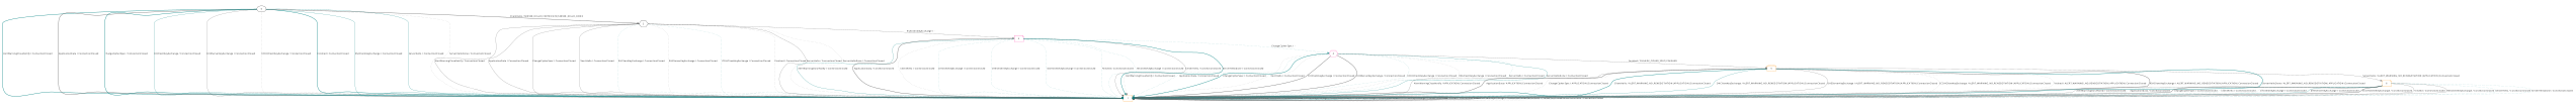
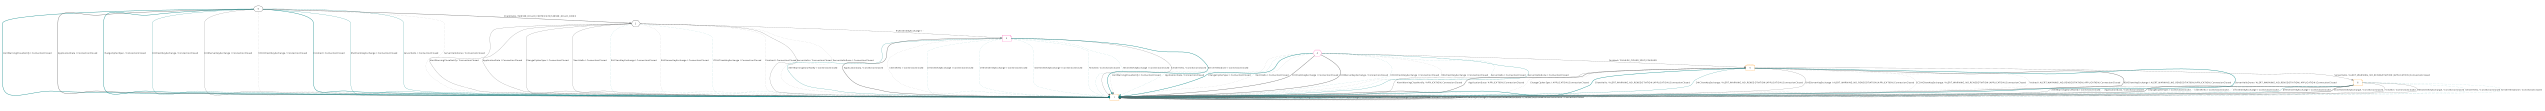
  digraph {
    fontname="Open Sans"
    node [color=darkorange fontname="Open Sans" shape=note]
    edge [arrowhead=box color=gray40 fontname="Open Sans" style=dotted]
    n1 [color=black label=0 shape=ellipse]
    n2 [label=1]
    n3 [color=black label=2 shape=hexagon]
    n4 [color=deeppink label=3]
    n5 [color=deeppink label=4 shape=hexagon]
    n6 [label=5 shape=cylinder]
    n7 [label=6]
    n1 -> n2 [color=teal label="AlertWarningCloseNotify / ConnectionClosed" style=bold]
    n1 -> n2 [label="ApplicationData / ConnectionClosed" style=bold]
    n1 -> n2 [color=teal label="ChangeCipherSpec / ConnectionClosed" style=bold]
    n1 -> n2 [arrowhead=tee color=teal label="DHClientKeyExchange / ConnectionClosed" style=solid]
    n1 -> n2 [arrowhead=tee label="DHEServerKeyExchange / ConnectionClosed" style=solid]
    n1 -> n2 [label="ECDHClientKeyExchange / ConnectionClosed"]
    n1 -> n2 [arrowhead=tee color=teal label="Finished / ConnectionClosed" style=bold]
    n1 -> n2 [arrowhead=normal color=teal label="RSAClientKeyExchange / ConnectionClosed" style=solid]
    n1 -> n2 [color=teal label="ServerHello / ConnectionClosed" style=solid]
    n1 -> n2 [arrowhead=normal label="ServerHelloDone / ConnectionClosed"]
    n1 -> n3 [arrowhead=normal label="ClientHello / SERVER_HELLO|CERTIFICATE|SERVER_HELLO_DONE" style=bold]
    n2 -> n2 [arrowhead=tee label="AlertWarningCloseNotify / ConnectionClosed" style=solid]
    n2 -> n2 [color=teal label="ApplicationData / ConnectionClosed" style=solid]
    n2 -> n2 [label="ChangeCipherSpec / ConnectionClosed" style=solid]
    n2 -> n2 [arrowhead=tee label="ClientHello / ConnectionClosed" style=solid]
    n2 -> n2 [arrowhead=tee label="DHClientKeyExchange / ConnectionClosed" style=bold]
    n2 -> n2 [arrowhead=tee color=teal label="DHEServerKeyExchange / ConnectionClosed" style=solid]
    n2 -> n2 [arrowhead=tee color=teal label="ECDHClientKeyExchange / ConnectionClosed" style=solid]
    n2 -> n2 [arrowhead=normal label="Finished / ConnectionClosed" style=bold]
    n2 -> n2 [label="RSAClientKeyExchange / ConnectionClosed" style=bold]
    n2 -> n2 [arrowhead=normal label="ServerHello / ConnectionClosed"]
    n2 -> n2 [arrowhead=normal label="ServerHelloDone / ConnectionClosed"]
    n3 -> n2 [label="AlertWarningCloseNotify / ConnectionClosed" style=solid]
    n3 -> n2 [arrowhead=tee label="ApplicationData / ConnectionClosed" style=solid]
    n3 -> n2 [arrowhead=tee label="ChangeCipherSpec / ConnectionClosed" style=solid]
    n3 -> n2 [arrowhead=normal label="ClientHello / ConnectionClosed" style=solid]
    n3 -> n2 [color=teal label="DHClientKeyExchange / ConnectionClosed"]
    n3 -> n2 [arrowhead=tee label="DHEServerKeyExchange / ConnectionClosed"]
    n3 -> n2 [color=teal label="ECDHClientKeyExchange / ConnectionClosed"]
    n3 -> n2 [arrowhead=tee label="Finished / ConnectionClosed"]
    n3 -> n2 [label="ServerHello / ConnectionClosed" style=solid]
    n3 -> n2 [label="ServerHelloDone / ConnectionClosed"]
    n3 -> n4 [arrowhead=normal label="RSAClientKeyExchange / -" style=solid]
    n4 -> n2 [arrowhead=tee color=teal label="AlertWarningCloseNotify / ConnectionClosed" style=solid]
    n4 -> n2 [arrowhead=tee label="ApplicationData / ConnectionClosed" style=bold]
    n4 -> n2 [label="ClientHello / ConnectionClosed"]
    n4 -> n2 [arrowhead=normal color=teal label="DHClientKeyExchange / ConnectionClosed"]
    n4 -> n2 [arrowhead=normal color=teal label="DHEServerKeyExchange / ConnectionClosed"]
    n4 -> n2 [arrowhead=tee color=teal label="ECDHClientKeyExchange / ConnectionClosed"]
    n4 -> n2 [arrowhead=tee color=teal label="Finished / ConnectionClosed"]
    n4 -> n2 [arrowhead=tee color=teal label="RSAClientKeyExchange / ConnectionClosed"]
    n4 -> n2 [label="ServerHello / ConnectionClosed" style=solid]
    n4 -> n2 [arrowhead=normal color=teal label="ServerHelloDone / ConnectionClosed" style=bold]
-   n4 -> n5 [arrowhead=normal color=teal label="ChangeCipherSpec / -"]
    n5 -> n2 [arrowhead=normal label="AlertWarningCloseNotify / ConnectionClosed"]
    n5 -> n2 [arrowhead=normal color=teal label="ApplicationData / ConnectionClosed"]
    n5 -> n2 [color=teal label="ChangeCipherSpec / ConnectionClosed" style=bold]
    n5 -> n2 [arrowhead=normal label="ClientHello / ConnectionClosed"]
    n5 -> n2 [arrowhead=normal label="DHClientKeyExchange / ConnectionClosed" style=bold]
    n5 -> n2 [label="DHEServerKeyExchange / ConnectionClosed" style=bold]
    n5 -> n2 [arrowhead=tee color=teal label="ECDHClientKeyExchange / ConnectionClosed"]
    n5 -> n2 [arrowhead=tee label="RSAClientKeyExchange / ConnectionClosed"]
    n5 -> n2 [arrowhead=tee color=teal label="ServerHello / ConnectionClosed"]
    n5 -> n2 [arrowhead=tee color=teal label="ServerHelloDone / ConnectionClosed" style=solid]
    n5 -> n6 [label="Finished / CHANGE_CIPHER_SPEC|FINISHED" style=solid]
    n6 -> n2 [label="AlertWarningCloseNotify / APPLICATION|ConnectionClosed" style=solid]
    n6 -> n2 [label="ApplicationData / APPLICATION|ConnectionClosed" style=bold]
    n6 -> n2 [label="ChangeCipherSpec / APPLICATION|ConnectionClosed"]
    n6 -> n2 [arrowhead=normal color=teal label="ClientHello / ALERT_WARNING_NO_RENEGOTIATION|APPLICATION|ConnectionClosed" style=bold]
    n6 -> n2 [color=teal label="DHClientKeyExchange / ALERT_WARNING_NO_RENEGOTIATION|APPLICATION|ConnectionClosed" style=solid]
    n6 -> n2 [label="DHEServerKeyExchange / ALERT_WARNING_NO_RENEGOTIATION|APPLICATION|ConnectionClosed" style=solid]
    n6 -> n2 [arrowhead=tee label="ECDHClientKeyExchange / ALERT_WARNING_NO_RENEGOTIATION|APPLICATION|ConnectionClosed"]
    n6 -> n2 [arrowhead=tee label="Finished / ALERT_WARNING_NO_RENEGOTIATION|APPLICATION|ConnectionClosed"]
    n6 -> n2 [arrowhead=tee label="RSAClientKeyExchange / ALERT_WARNING_NO_RENEGOTIATION|APPLICATION|ConnectionClosed" style=bold]
    n6 -> n2 [color=teal label="ServerHelloDone / ALERT_WARNING_NO_RENEGOTIATION|APPLICATION|ConnectionClosed" style=bold]
    n6 -> n7 [arrowhead=normal label="ServerHello / ALERT_WARNING_NO_RENEGOTIATION|APPLICATION|ConnectionClosed" style=solid]
    n7 -> n2 [label="AlertWarningCloseNotify / ConnectionClosed" style=solid]
    n7 -> n2 [color=teal label="ApplicationData / ConnectionClosed"]
    n7 -> n2 [arrowhead=tee label="ChangeCipherSpec / ConnectionClosed" style=bold]
    n7 -> n2 [arrowhead=tee color=teal label="ClientHello / ConnectionClosed"]
    n7 -> n2 [label="DHClientKeyExchange / ConnectionClosed"]
    n7 -> n2 [arrowhead=normal color=teal label="DHEServerKeyExchange / ConnectionClosed" style=solid]
    n7 -> n2 [arrowhead=normal label="ECDHClientKeyExchange / ConnectionClosed" style=bold]
    n7 -> n2 [arrowhead=normal label="Finished / ConnectionClosed" style=solid]
    n7 -> n2 [arrowhead=normal label="RSAClientKeyExchange / ConnectionClosed" style=solid]
    n7 -> n2 [arrowhead=normal color=teal label="ServerHello / ConnectionClosed"]
    n7 -> n2 [color=teal label="ServerHelloDone / ConnectionClosed"]
  }
